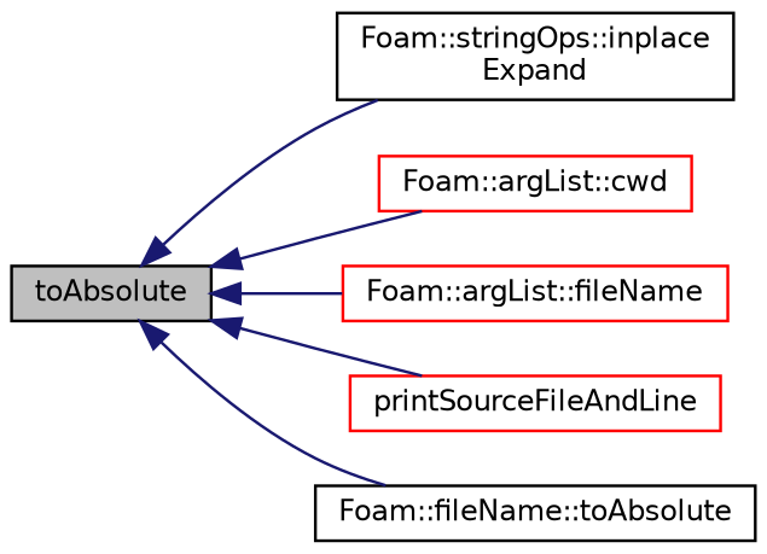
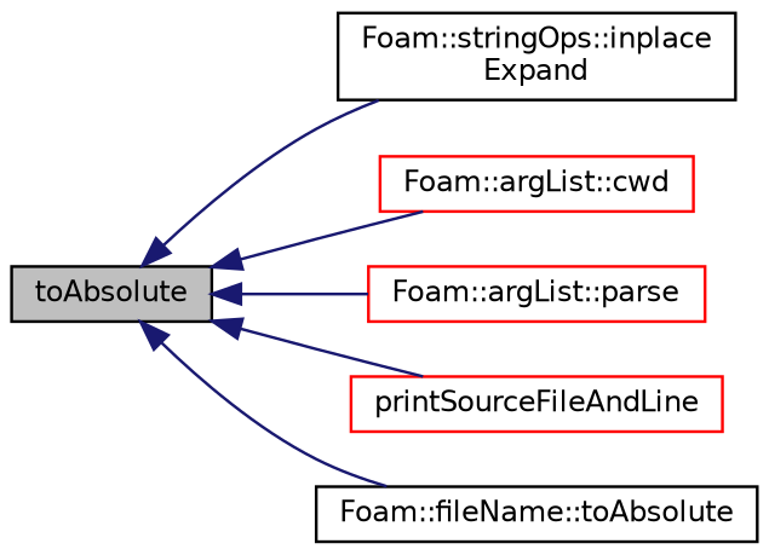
  digraph {
    rankdir=LR
    node [color=black fontname=Helvetica fontsize=10 shape=record]
    edge [color=midnightblue dir=back fontname=Helvetica fontsize=10 labelfontname=Helvetica labelfontsize=10 style=solid]
    n1 [fillcolor=grey75 fontcolor=black height=0.2 label=toAbsolute style=filled width=0.4]
    n2 [height=0.2 label="Foam::stringOps::inplace\lExpand" width=0.4]
    n3 [color=red height=0.2 label="Foam::argList::cwd" width=0.4]
-   n4 [color=red height=0.2 label="Foam::argList::fileName" width=0.4]
+   n4 [color=red height=0.2 label="Foam::argList::parse" width=0.4]
    n5 [color=red height=0.2 label=printSourceFileAndLine width=0.4]
    n6 [height=0.2 label="Foam::fileName::toAbsolute" width=0.4]
    n1 -> n2
    n1 -> n3
    n1 -> n4
    n1 -> n5
    n1 -> n6
  }
